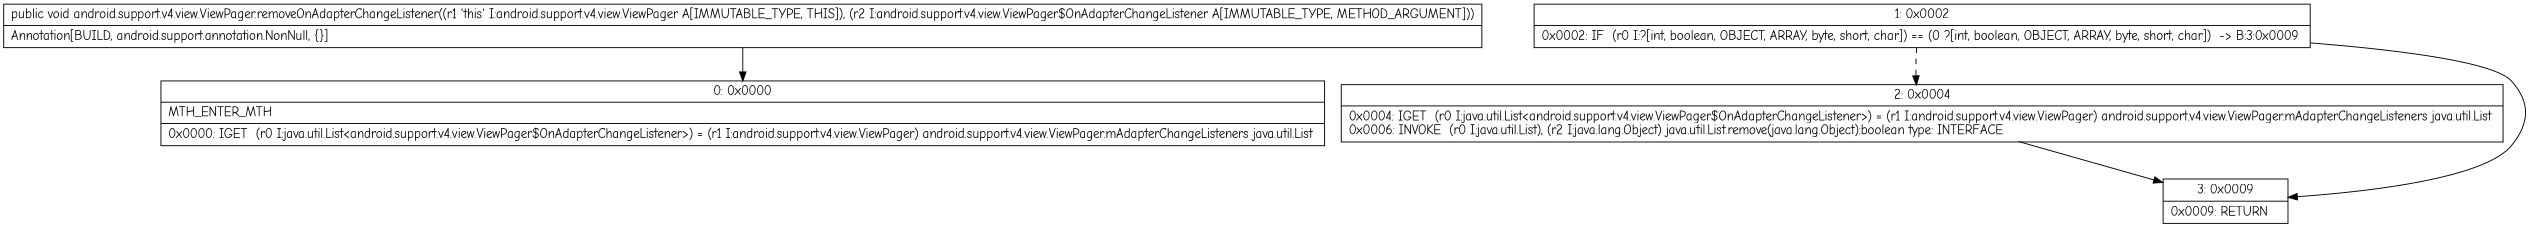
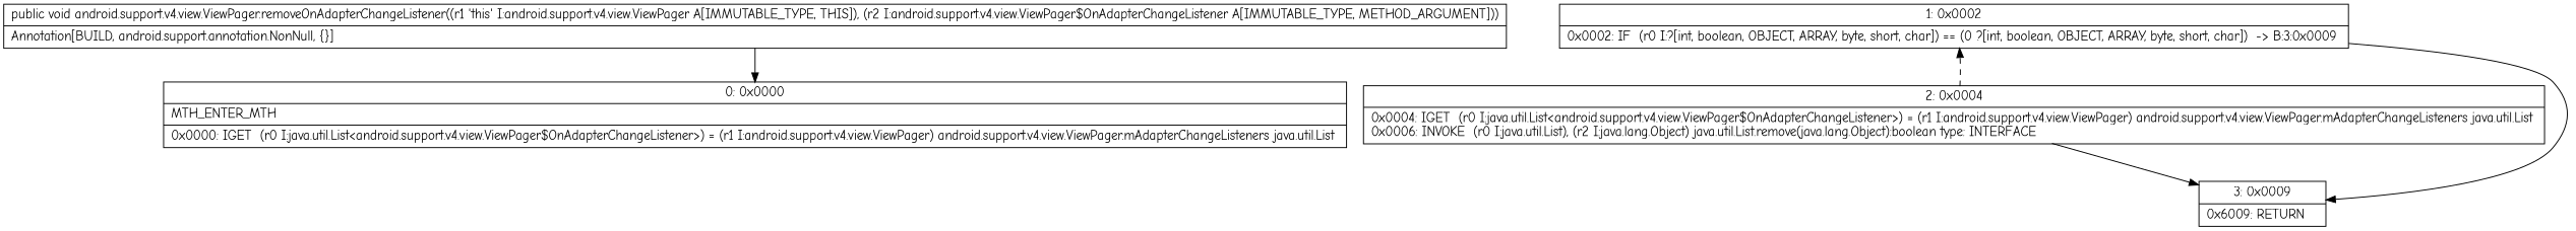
  digraph {
    fontname="Comic Neue"
    node [fontname="Comic Neue" shape=record]
    edge [fontname="Comic Neue"]
    n1 [label="{0\:\ 0x0000|MTH_ENTER_MTH\l|0x0000: IGET  (r0 I:java.util.List\<android.support.v4.view.ViewPager$OnAdapterChangeListener\>) = (r1 I:android.support.v4.view.ViewPager) android.support.v4.view.ViewPager.mAdapterChangeListeners java.util.List \l}"]
    n2 [label="{1\:\ 0x0002|0x0002: IF  (r0 I:?[int, boolean, OBJECT, ARRAY, byte, short, char]) == (0 ?[int, boolean, OBJECT, ARRAY, byte, short, char])  \-\> B:3:0x0009 \l}"]
    n3 [label="{2\:\ 0x0004|0x0004: IGET  (r0 I:java.util.List\<android.support.v4.view.ViewPager$OnAdapterChangeListener\>) = (r1 I:android.support.v4.view.ViewPager) android.support.v4.view.ViewPager.mAdapterChangeListeners java.util.List \l0x0006: INVOKE  (r0 I:java.util.List), (r2 I:java.lang.Object) java.util.List.remove(java.lang.Object):boolean type: INTERFACE \l}"]
-   n4 [label="{3\:\ 0x0009|0x0009: RETURN   \l}"]
+   n4 [label="{3\:\ 0x0009|0x6009: RETURN   \l}"]
    n5 [label="{public void android.support.v4.view.ViewPager.removeOnAdapterChangeListener((r1 'this' I:android.support.v4.view.ViewPager A[IMMUTABLE_TYPE, THIS]), (r2 I:android.support.v4.view.ViewPager$OnAdapterChangeListener A[IMMUTABLE_TYPE, METHOD_ARGUMENT]))  | Annotation[BUILD, android.support.annotation.NonNull, \{\}]\l}"]
-   n2 -> n3 [style=dashed]
+   n3 -> n2 [style=dashed]
    n2 -> n4
    n3 -> n4
    n5 -> n1
  }
